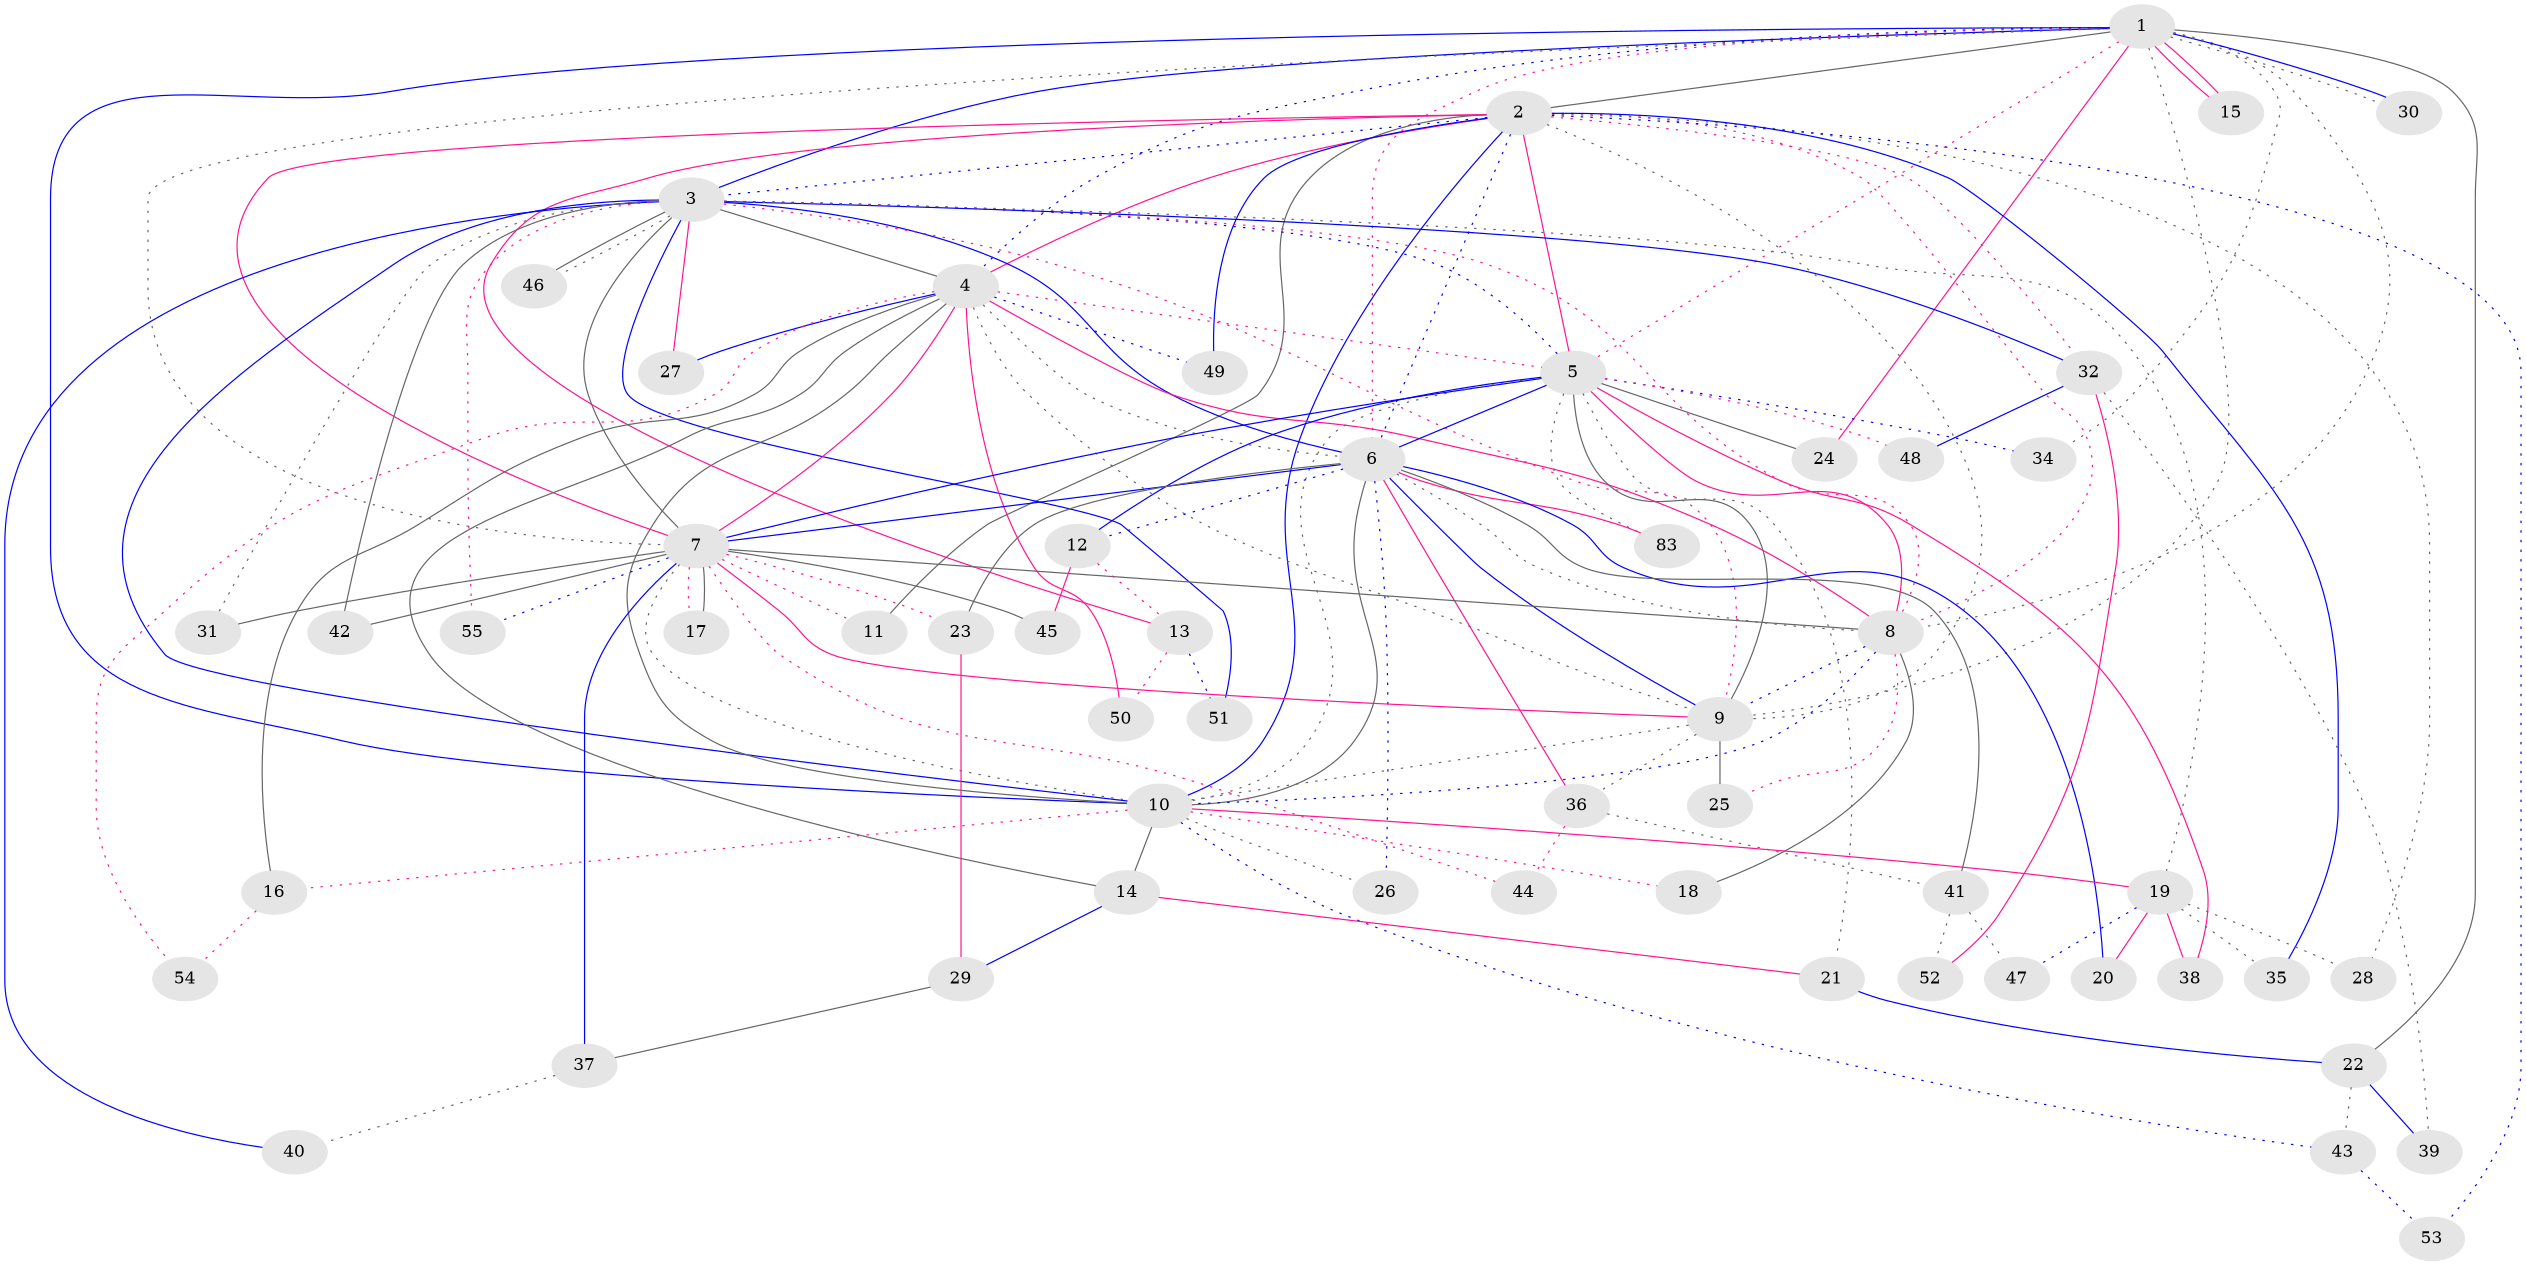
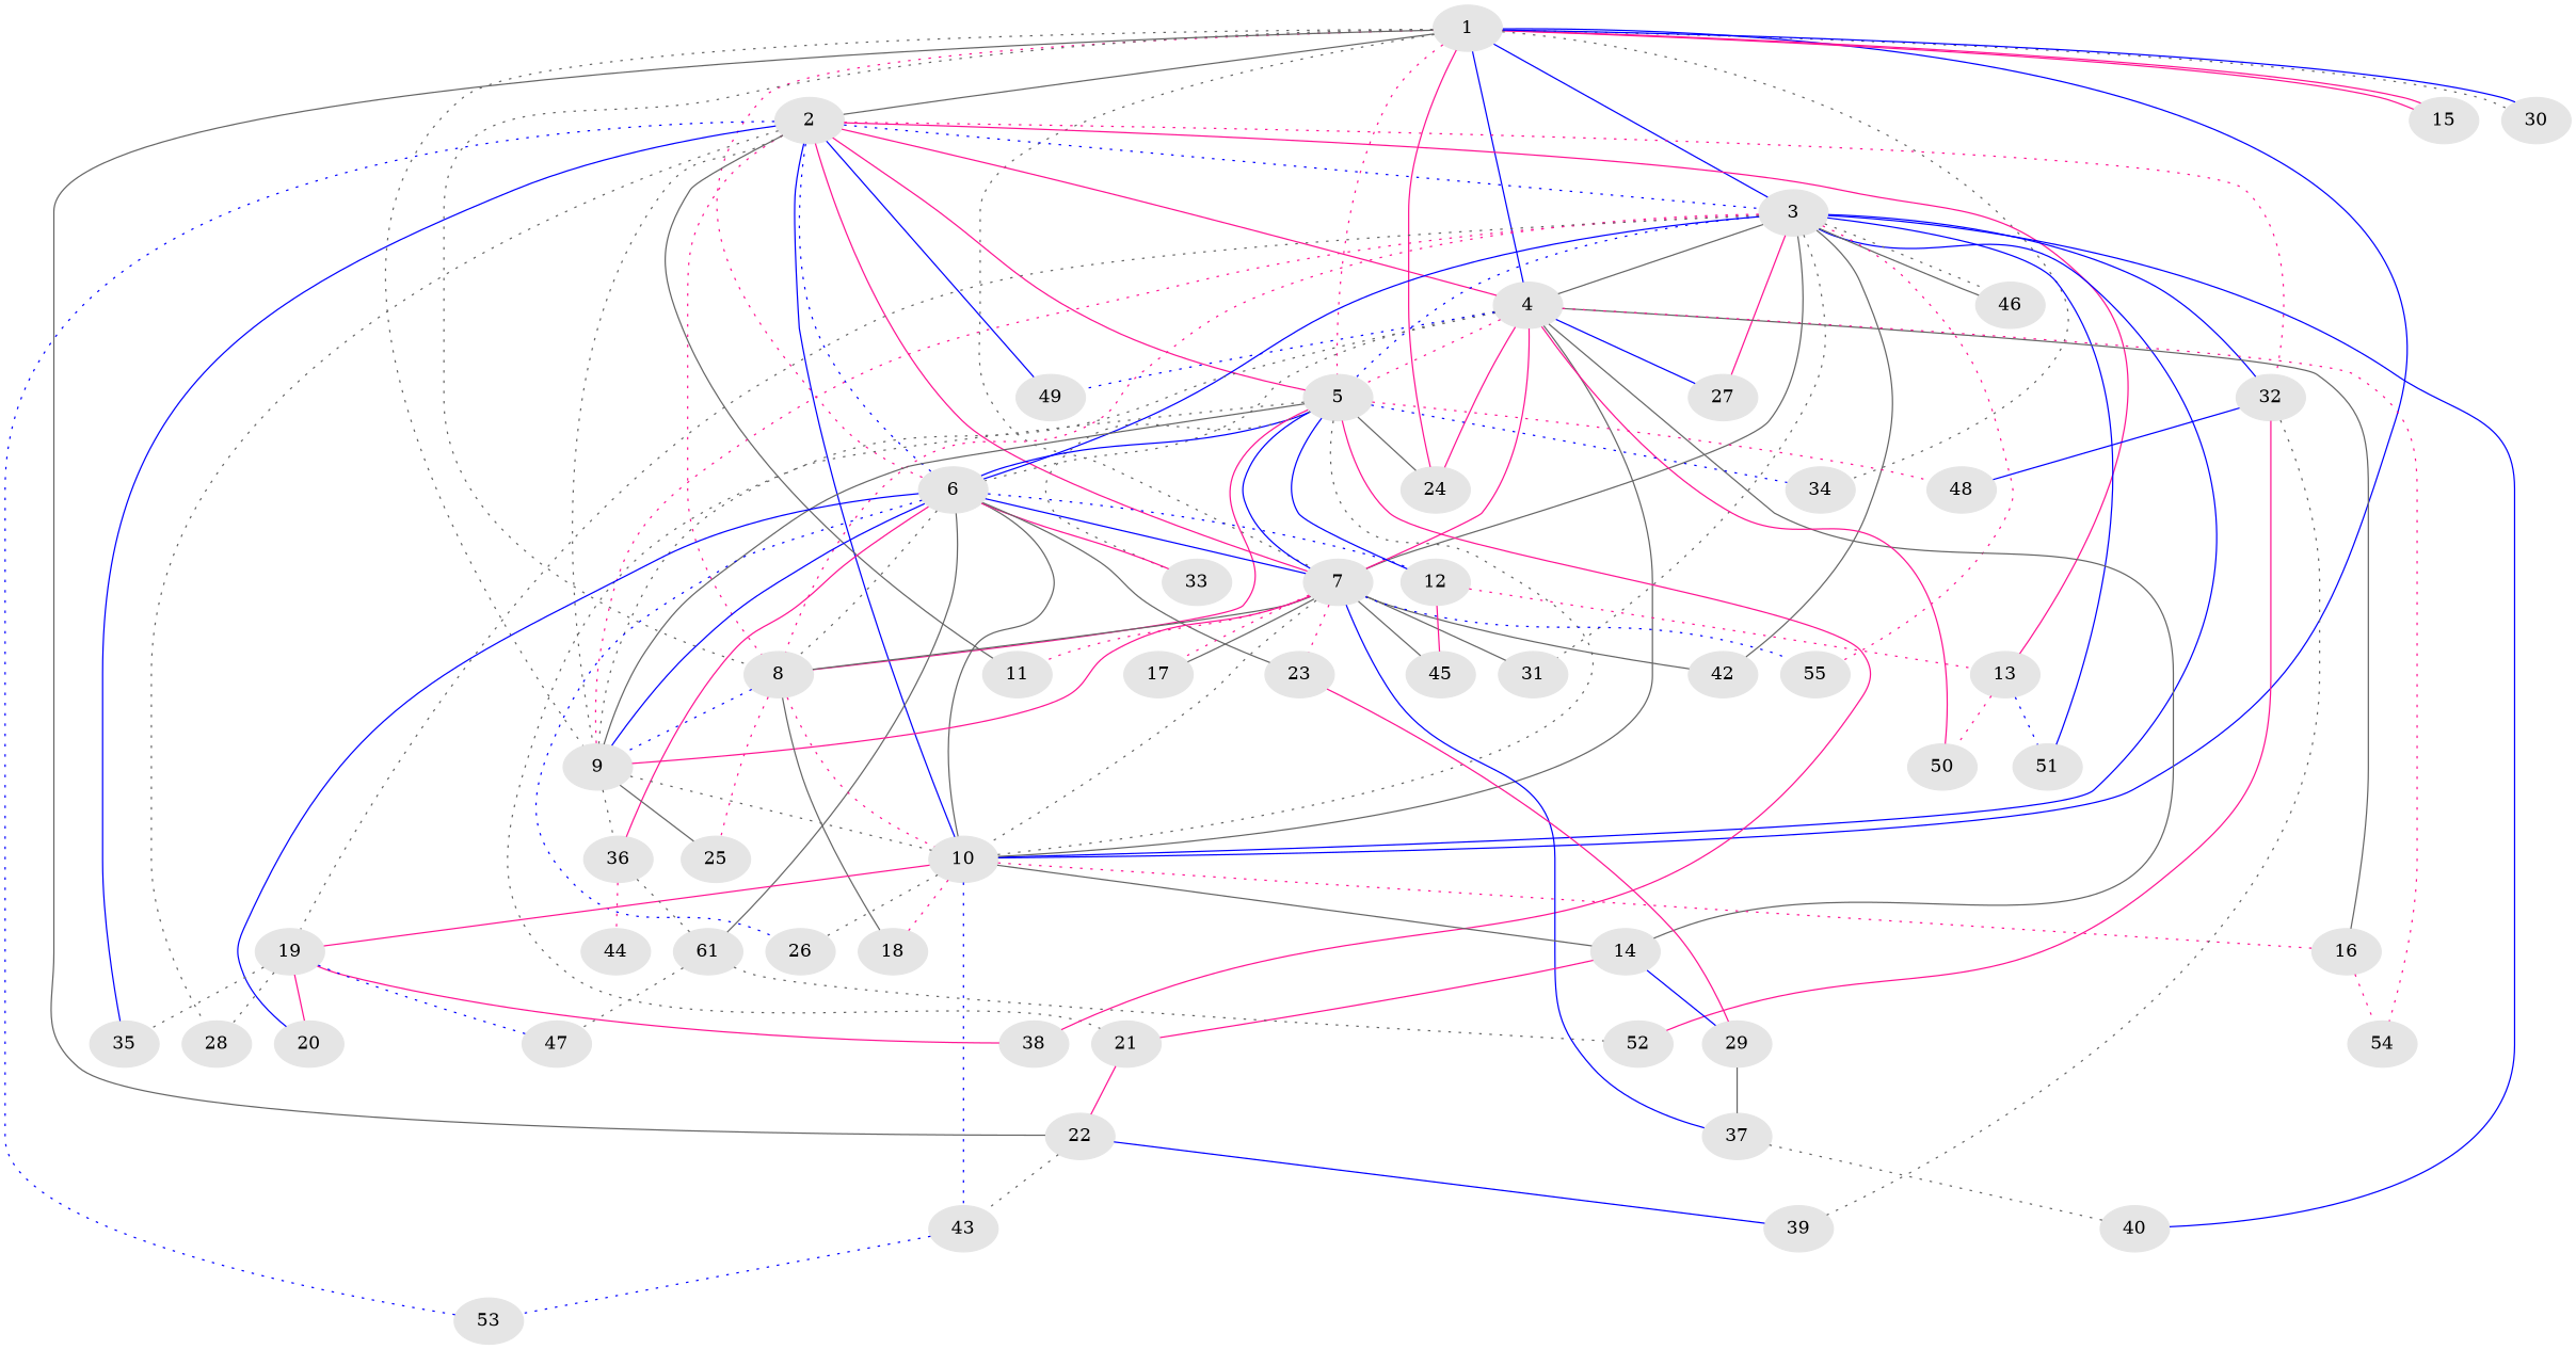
  graph {
    node [color=gray90 style=filled]
    edge [color=gray40 style=solid]
    1
    2
    3
    4
    5
    6
    7
    8
    9
    10
    15
    22
    24
    30
    34
    11
    13
    28
    32
    35
    49
    53
    19
    27
    31
    40
    42
    46
    51
    55
    14
    16
    50
    54
    12
    21
-   33 [label=83]
+   33
    38
    48
    20
    23
    26
    36
-   41
+   41 [label=61]
    17
    37
    44
    45
    18
    25
    43
    39
    52
    47
    29
    1 -- 2
    1 -- 3 [color=blue]
-   1 -- 4 [color=blue style=dotted]
+   1 -- 4 [color=blue]
    1 -- 5 [color=deeppink style=dotted]
    1 -- 6 [color=deeppink style=dotted]
    1 -- 7 [style=dotted]
    1 -- 8 [style=dotted]
    1 -- 9 [style=dotted]
    1 -- 10 [color=blue]
    1 -- 15 [color=deeppink]
    1 -- 15 [color=deeppink]
    1 -- 22
    1 -- 24 [color=deeppink]
    1 -- 30 [style=dotted]
    1 -- 30 [color=blue]
    1 -- 34 [style=dotted]
    2 -- 3 [color=blue style=dotted]
    2 -- 4 [color=deeppink]
    2 -- 5 [color=deeppink]
    2 -- 6 [color=blue style=dotted]
    2 -- 7 [color=deeppink]
    2 -- 8 [color=deeppink style=dotted]
    2 -- 9 [style=dotted]
    2 -- 10 [color=blue]
    2 -- 11
    2 -- 13 [color=deeppink]
    2 -- 28 [style=dotted]
    2 -- 32 [color=deeppink style=dotted]
    2 -- 35 [color=blue]
    2 -- 49 [color=blue]
    2 -- 53 [color=blue style=dotted]
    3 -- 4
    3 -- 5 [color=blue style=dotted]
    3 -- 6 [color=blue]
    3 -- 7
    3 -- 8 [color=deeppink style=dotted]
    3 -- 9 [color=deeppink style=dotted]
    3 -- 10 [color=blue]
    3 -- 32 [color=blue]
    3 -- 19 [style=dotted]
    3 -- 27 [color=deeppink]
    3 -- 31 [style=dotted]
    3 -- 40 [color=blue]
    3 -- 42
    3 -- 46
    3 -- 46 [style=dotted]
    3 -- 51 [color=blue]
    3 -- 55 [color=deeppink style=dotted]
    4 -- 5 [color=deeppink style=dotted]
    4 -- 6 [style=dotted]
    4 -- 7 [color=deeppink]
-   4 -- 8 [color=deeppink]
+   4 -- 24 [color=deeppink]
    4 -- 9 [style=dotted]
    4 -- 10
    4 -- 49 [color=blue style=dotted]
    4 -- 27 [color=blue]
    4 -- 14
    4 -- 16
    4 -- 50 [color=deeppink]
    4 -- 54 [color=deeppink style=dotted]
    5 -- 6 [color=blue]
    5 -- 7 [color=blue]
    5 -- 8 [color=deeppink]
    5 -- 9
    5 -- 10 [style=dotted]
    5 -- 24
    5 -- 34 [color=blue style=dotted]
    5 -- 12 [color=blue]
    5 -- 21 [style=dotted]
    5 -- 33 [style=dotted]
    5 -- 38 [color=deeppink]
    5 -- 48 [color=deeppink style=dotted]
    6 -- 7 [color=blue]
    6 -- 8 [style=dotted]
    6 -- 9 [color=blue]
    6 -- 10
    6 -- 12 [color=blue style=dotted]
    6 -- 33 [color=deeppink]
    6 -- 20 [color=blue]
    6 -- 23
    6 -- 26 [color=blue style=dotted]
    6 -- 36 [color=deeppink]
    6 -- 41
    7 -- 8
    7 -- 9 [color=deeppink]
    7 -- 10 [style=dotted]
    7 -- 11 [color=deeppink style=dotted]
    7 -- 31
    7 -- 42
    7 -- 55 [color=blue style=dotted]
    7 -- 23 [color=deeppink style=dotted]
    7 -- 17 [color=deeppink style=dotted]
    7 -- 17
    7 -- 37 [color=blue]
-   7 -- 44 [color=deeppink style=dotted]
    7 -- 45
    8 -- 9 [color=blue style=dotted]
-   8 -- 10 [color=blue style=dotted]
+   8 -- 10 [color=deeppink style=dotted]
    8 -- 18
    8 -- 25 [color=deeppink style=dotted]
    9 -- 10 [style=dotted]
    9 -- 36 [style=dotted]
    9 -- 25
    10 -- 19 [color=deeppink]
    10 -- 14
    10 -- 16 [color=deeppink style=dotted]
    10 -- 26 [style=dotted]
    10 -- 18 [color=deeppink style=dotted]
    10 -- 43 [color=blue style=dotted]
    22 -- 43 [style=dotted]
    22 -- 39 [color=blue]
    13 -- 51 [color=blue style=dotted]
    13 -- 50 [color=deeppink style=dotted]
    32 -- 48 [color=blue]
    32 -- 39 [style=dotted]
    32 -- 52 [color=deeppink]
    19 -- 28 [style=dotted]
    19 -- 35 [style=dotted]
    19 -- 38 [color=deeppink]
    19 -- 20 [color=deeppink]
    19 -- 47 [color=blue style=dotted]
    14 -- 21 [color=deeppink]
    14 -- 29 [color=blue]
    16 -- 54 [color=deeppink style=dotted]
    12 -- 13 [color=deeppink style=dotted]
    12 -- 45 [color=deeppink]
-   21 -- 22 [color=blue]
+   21 -- 22 [color=deeppink]
    23 -- 29 [color=deeppink]
    36 -- 41 [style=dotted]
    36 -- 44 [color=deeppink style=dotted]
    41 -- 52 [style=dotted]
    41 -- 47 [style=dotted]
    37 -- 40 [style=dotted]
    43 -- 53 [color=blue style=dotted]
    29 -- 37
  }
